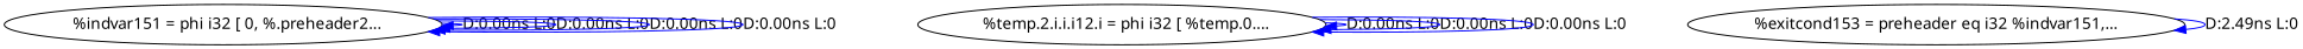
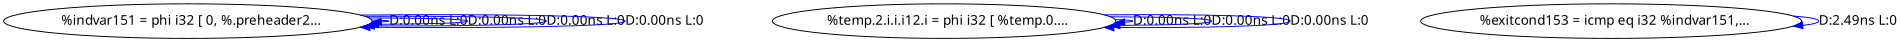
  digraph {
    fontname="Noto Sans"
    node [fontname="Noto Sans"]
    edge [color=blue fontname="Noto Sans"]
    n1 [label="  %indvar151 = phi i32 [ 0, %.preheader2..."]
    n2 [label="  %temp.2.i.i.i12.i = phi i32 [ %temp.0...."]
-   n3 [label="%exitcond153 = preheader eq i32 %indvar151,..."]
+   n3 [label="  %exitcond153 = icmp eq i32 %indvar151,..."]
    n1 -> n1 [label="D:0.00ns L:0"]
    n1 -> n1 [label="D:0.00ns L:0"]
    n1 -> n1 [label="D:0.00ns L:0"]
    n1 -> n1 [label="D:0.00ns L:0"]
    n2 -> n2 [label="D:0.00ns L:0"]
    n2 -> n2 [label="D:0.00ns L:0"]
    n2 -> n2 [label="D:0.00ns L:0"]
    n3 -> n3 [label="D:2.49ns L:0"]
  }
